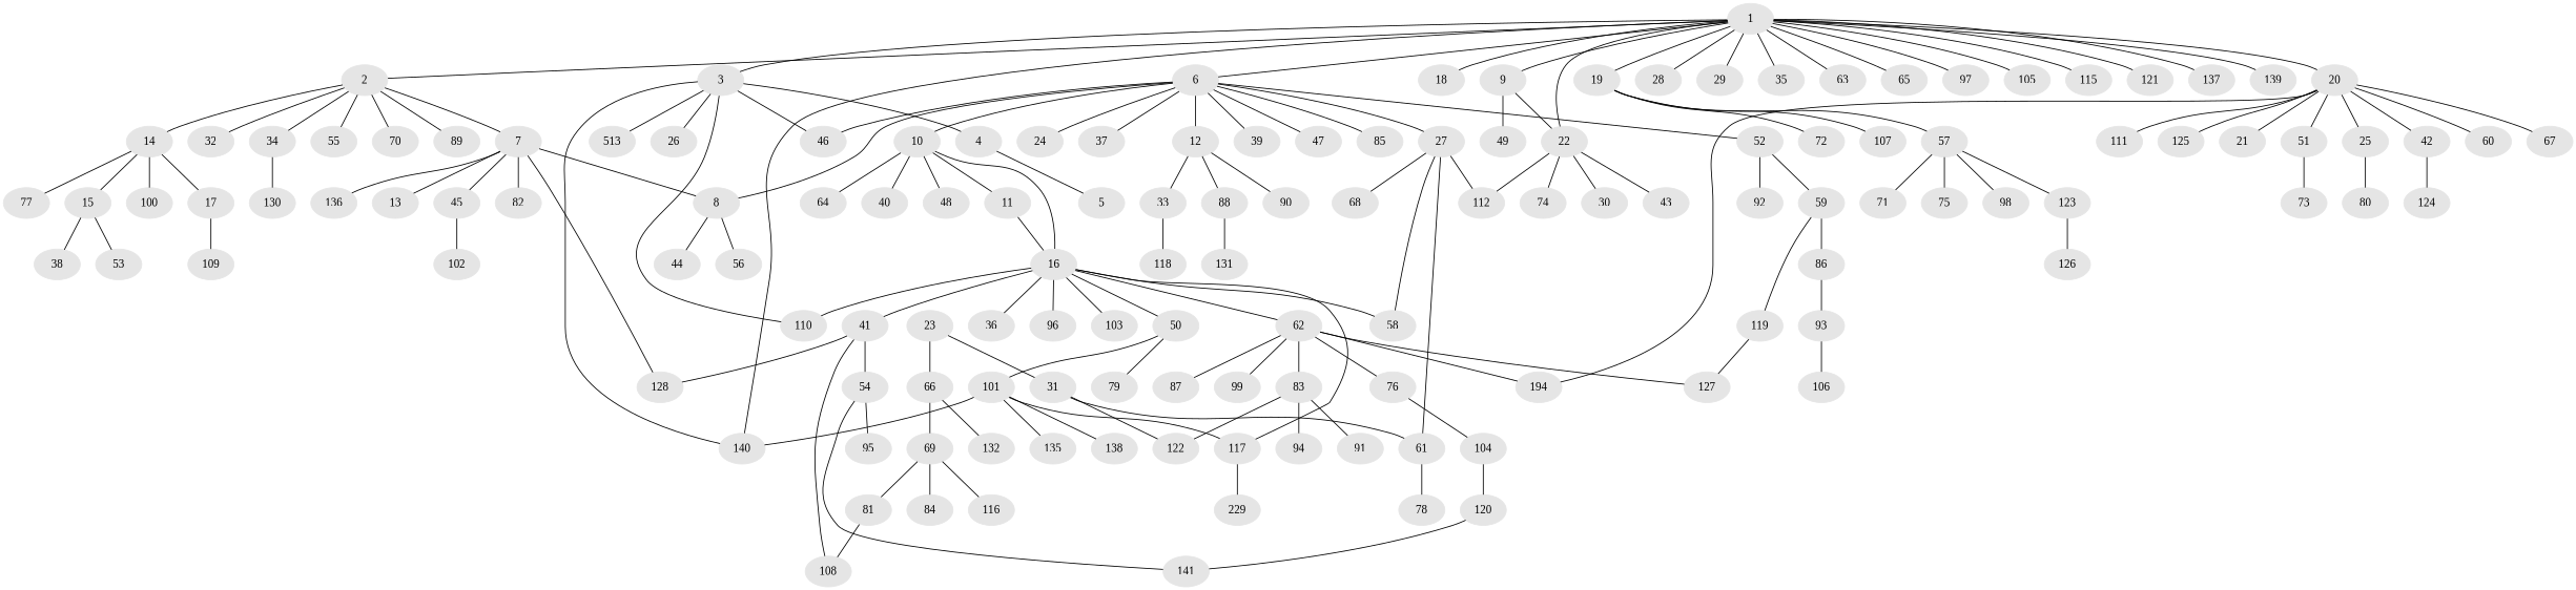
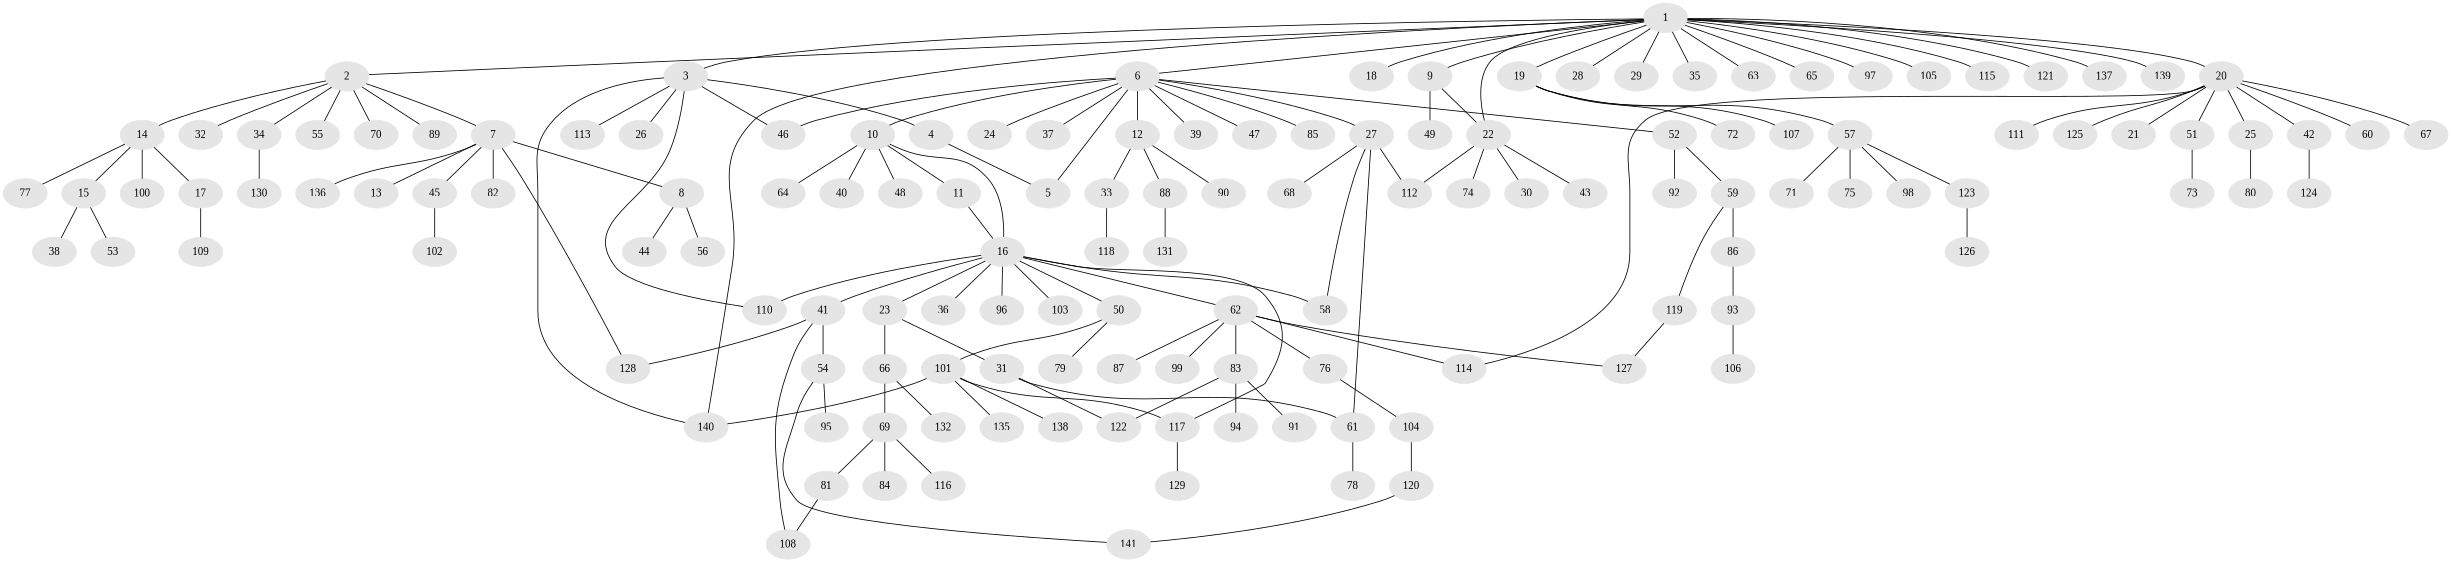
  graph {
    fontname="Liberation Serif"
    node [color=gray90 fontname="Liberation Serif" style=filled]
    edge [fontname="Liberation Serif"]
    1
    2
    3
    6
    9
    18
    19
    20
    22
    28
    29
    35
    63
    65
    97
    105
    115
    121
    137
    139
    140
    7
    14
    32
    34
    55
    70
    89
    4
    26
    46
    110
-   113 [label=513]
+   113
    8
    10
    12
    24
    27
    37
    39
    47
    52
    85
    49
    57
    72
    107
    21
    25
    42
    51
    60
    67
    111
-   114 [label=194]
+   114
    125
    30
    43
    74
    112
    13
    45
    82
    128
    136
    15
    17
    77
    100
    130
    5
    44
    56
    11
    16
    40
    48
    64
    33
    88
    90
    58
    61
    68
    59
    92
    102
    23
    36
    41
    50
    62
    96
    103
    117
    118
    131
    38
    53
    109
    31
    66
    54
    108
    79
    101
    76
    83
    87
    99
    127
-   129 [label=229]
+   129
    71
    75
    98
    123
    80
    124
    73
    122
    69
    132
    78
    95
    141
    135
    138
    86
    119
    126
    93
    104
    91
    94
    81
    84
    116
    120
    106
    1 -- 2
    1 -- 3
    1 -- 6
    1 -- 9
    1 -- 18
    1 -- 19
    1 -- 20
    1 -- 22
    1 -- 28
    1 -- 29
    1 -- 35
    1 -- 63
    1 -- 65
    1 -- 97
    1 -- 105
    1 -- 115
    1 -- 121
    1 -- 137
    1 -- 139
    1 -- 140
    2 -- 7
    2 -- 14
    2 -- 32
    2 -- 34
    2 -- 55
    2 -- 70
    2 -- 89
    3 -- 140
    3 -- 4
    3 -- 26
    3 -- 46
    3 -- 110
    3 -- 113
    6 -- 46
-   6 -- 8
+   6 -- 5
    6 -- 10
    6 -- 12
    6 -- 24
    6 -- 27
    6 -- 37
    6 -- 39
    6 -- 47
    6 -- 52
    6 -- 85
    9 -- 22
    9 -- 49
    19 -- 57
    19 -- 72
    19 -- 107
    20 -- 21
    20 -- 25
    20 -- 42
    20 -- 51
    20 -- 60
    20 -- 67
    20 -- 111
    20 -- 114
    20 -- 125
    22 -- 30
    22 -- 43
    22 -- 74
    22 -- 112
    7 -- 8
    7 -- 13
    7 -- 45
    7 -- 82
    7 -- 128
    7 -- 136
    14 -- 15
    14 -- 17
    14 -- 77
    14 -- 100
    34 -- 130
    4 -- 5
    8 -- 44
    8 -- 56
    10 -- 11
    10 -- 16
    10 -- 40
    10 -- 48
    10 -- 64
    12 -- 33
    12 -- 88
    12 -- 90
    27 -- 112
    27 -- 58
    27 -- 61
    27 -- 68
    52 -- 59
    52 -- 92
    57 -- 71
    57 -- 75
    57 -- 98
    57 -- 123
    25 -- 80
    42 -- 124
    51 -- 73
    45 -- 102
    15 -- 38
    15 -- 53
    17 -- 109
    11 -- 16
    16 -- 110
    16 -- 58
+   16 -- 23
    16 -- 36
    16 -- 41
    16 -- 50
    16 -- 62
    16 -- 96
    16 -- 103
    16 -- 117
    33 -- 118
    88 -- 131
    61 -- 78
    59 -- 86
    59 -- 119
    23 -- 31
    23 -- 66
    41 -- 128
    41 -- 54
    41 -- 108
    50 -- 79
    50 -- 101
    62 -- 114
    62 -- 76
    62 -- 83
    62 -- 87
    62 -- 99
    62 -- 127
    117 -- 129
    31 -- 61
    31 -- 122
    66 -- 69
    66 -- 132
    54 -- 95
    54 -- 141
    101 -- 140
    101 -- 117
    101 -- 135
    101 -- 138
    76 -- 104
    83 -- 122
    83 -- 91
    83 -- 94
    123 -- 126
    69 -- 81
    69 -- 84
    69 -- 116
    86 -- 93
    119 -- 127
    93 -- 106
    104 -- 120
    81 -- 108
    120 -- 141
  }
